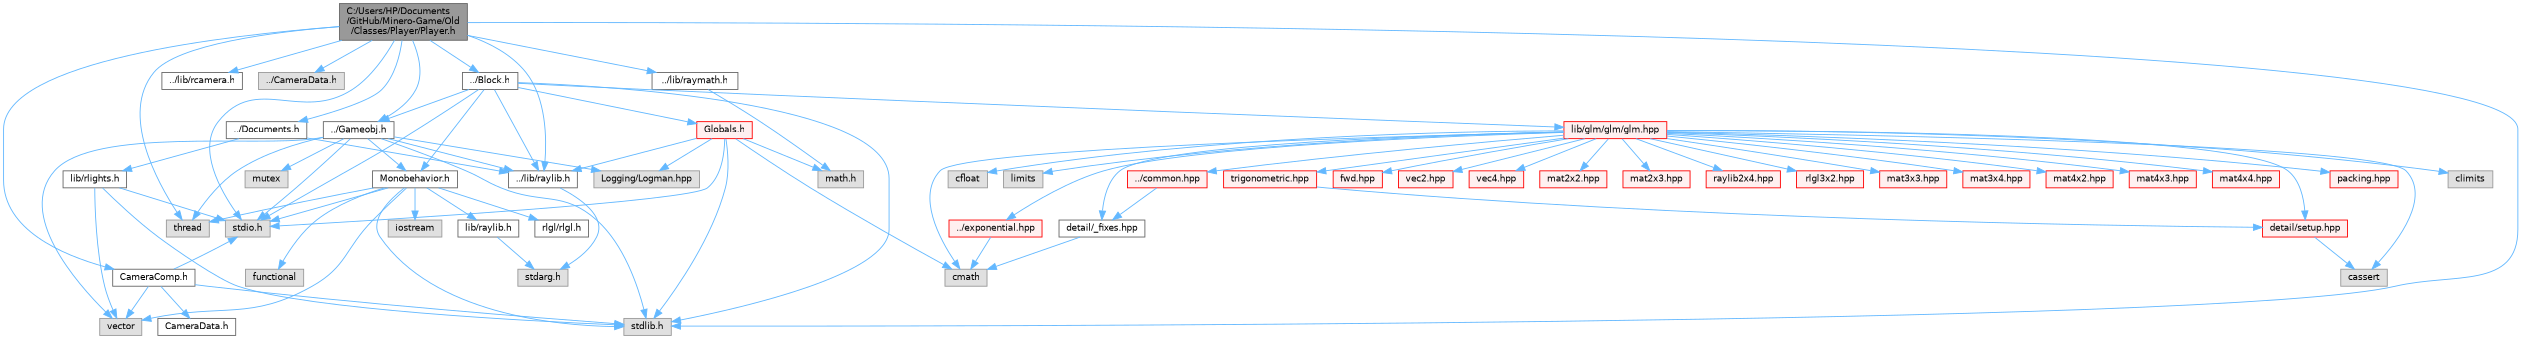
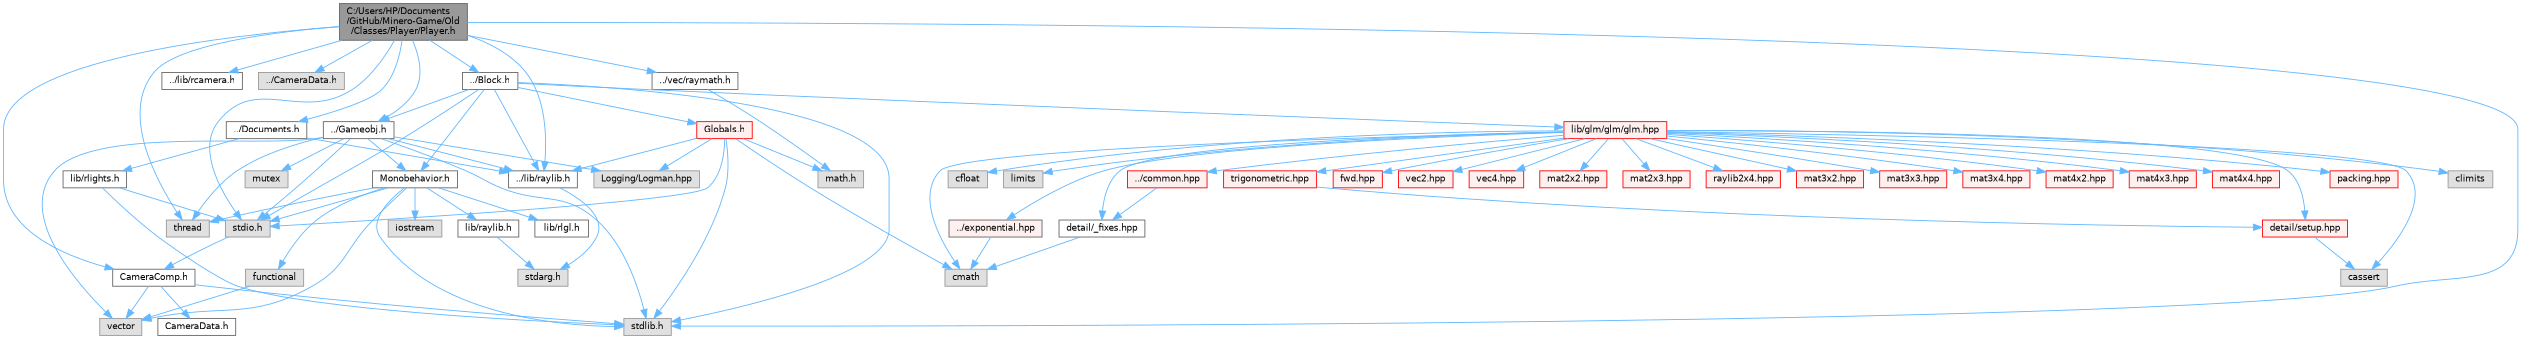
  digraph {
    node [color=red fillcolor="#FFF0F0" fontname=Helvetica fontsize=10 shape=box style=filled]
    edge [color=steelblue1 fontname=Helvetica fontsize=10 labelfontname=Helvetica labelfontsize=10 style=solid]
    n1 [color=gray40 fillcolor=grey60 fontcolor=black height=0.2 label="C:/Users/HP/Documents\l/GitHub/Minero-Game/Old\l/Classes/Player/Player.h" width=0.4]
    n2 [color=grey40 fillcolor=white height=0.2 label="../lib/raylib.h" width=0.4]
-   n3 [color=grey40 fillcolor=white height=0.2 label="../lib/raymath.h" width=0.4]
+   n3 [color=grey40 fillcolor=white height=0.2 label="../vec/raymath.h" width=0.4]
    n4 [color=grey40 fillcolor=white height=0.2 label="../lib/rcamera.h" width=0.4]
    n5 [color=grey60 fillcolor="#E0E0E0" height=0.2 label="../CameraData.h" width=0.4]
    n6 [color=grey40 fillcolor=white height=0.2 label="../Gameobj.h" width=0.4]
    n7 [color=grey60 fillcolor="#E0E0E0" height=0.2 label="stdio.h" width=0.4]
    n8 [color=grey60 fillcolor="#E0E0E0" height=0.2 label="stdlib.h" width=0.4]
    n9 [color=grey60 fillcolor="#E0E0E0" height=0.2 label=thread width=0.4]
    n10 [color=grey40 fillcolor=white height=0.2 label="../Documents.h" width=0.4]
    n11 [color=grey40 fillcolor=white height=0.2 label="../Block.h" width=0.4]
    n12 [color=grey40 fillcolor=white height=0.2 label="CameraComp.h" width=0.4]
    n13 [color=grey60 fillcolor="#E0E0E0" height=0.2 label="stdarg.h" width=0.4]
    n14 [color=grey60 fillcolor="#E0E0E0" height=0.2 label="math.h" width=0.4]
    n15 [color=grey40 fillcolor=white height=0.2 label="Monobehavior.h" width=0.4]
    n16 [color=grey60 fillcolor="#E0E0E0" height=0.2 label=vector width=0.4]
    n17 [color=grey60 fillcolor="#E0E0E0" height=0.2 label="Logging/Logman.hpp" width=0.4]
    n18 [color=grey60 fillcolor="#E0E0E0" height=0.2 label=mutex width=0.4]
    n19 [color=grey40 fillcolor=white height=0.2 label="lib/rlights.h" width=0.4]
    n20 [height=0.2 label="lib/glm/glm/glm.hpp" width=0.4]
    n21 [height=0.2 label="Globals.h" width=0.4]
    n22 [color=grey40 fillcolor=white height=0.2 label="CameraData.h" width=0.4]
    n23 [color=grey40 fillcolor=white height=0.2 label="lib/raylib.h" width=0.4]
-   n24 [color=grey40 fillcolor=white height=0.2 label="rlgl/rlgl.h" width=0.4]
+   n24 [color=grey40 fillcolor=white height=0.2 label="lib/rlgl.h" width=0.4]
    n25 [color=grey60 fillcolor="#E0E0E0" height=0.2 label=iostream width=0.4]
    n26 [color=grey60 fillcolor="#E0E0E0" height=0.2 label=functional width=0.4]
    n27 [color=grey40 fillcolor=white height=0.2 label="detail/_fixes.hpp" width=0.4]
    n28 [color=grey60 fillcolor="#E0E0E0" height=0.2 label=cmath width=0.4]
    n29 [height=0.2 label="detail/setup.hpp" width=0.4]
    n30 [color=grey60 fillcolor="#E0E0E0" height=0.2 label=cassert width=0.4]
    n31 [color=grey60 fillcolor="#E0E0E0" height=0.2 label=climits width=0.4]
    n32 [color=grey60 fillcolor="#E0E0E0" height=0.2 label=cfloat width=0.4]
    n33 [color=grey60 fillcolor="#E0E0E0" height=0.2 label=limits width=0.4]
    n34 [height=0.2 label="fwd.hpp" width=0.4]
    n35 [height=0.2 label="vec2.hpp" width=0.4]
    n36 [height=0.2 label="vec4.hpp" width=0.4]
    n37 [height=0.2 label="mat2x2.hpp" width=0.4]
    n38 [height=0.2 label="mat2x3.hpp" width=0.4]
    n39 [height=0.2 label="raylib2x4.hpp" width=0.4]
-   n40 [height=0.2 label="rlgl3x2.hpp" width=0.4]
+   n40 [height=0.2 label="mat3x2.hpp" width=0.4]
    n41 [height=0.2 label="mat3x3.hpp" width=0.4]
    n42 [height=0.2 label="mat3x4.hpp" width=0.4]
    n43 [height=0.2 label="mat4x2.hpp" width=0.4]
    n44 [height=0.2 label="mat4x3.hpp" width=0.4]
    n45 [height=0.2 label="mat4x4.hpp" width=0.4]
    n46 [height=0.2 label="trigonometric.hpp" width=0.4]
-   n47 [height=0.2 label="../exponential.hpp" width=0.4]
+   n47 [color=grey40 height=0.2 label="../exponential.hpp" width=0.4]
    n48 [height=0.2 label="../common.hpp" width=0.4]
    n49 [height=0.2 label="packing.hpp" width=0.4]
    n1 -> n2
    n1 -> n3
    n1 -> n4
    n1 -> n5
    n1 -> n6
    n1 -> n7
    n1 -> n8
    n1 -> n9
    n1 -> n10
    n1 -> n11
    n1 -> n12
    n2 -> n13
    n3 -> n14
    n6 -> n2
    n6 -> n7
    n6 -> n8
    n6 -> n9
    n6 -> n15
    n6 -> n16
    n6 -> n17
    n6 -> n18
    n10 -> n2
    n10 -> n19
    n11 -> n2
    n11 -> n6
    n11 -> n7
    n11 -> n8
    n11 -> n15
    n11 -> n20
    n11 -> n21
-   n12 -> n7
+   n7 -> n12
    n12 -> n8
    n12 -> n16
    n12 -> n22
    n15 -> n7
    n15 -> n8
    n15 -> n9
    n15 -> n16
    n15 -> n23
    n15 -> n24
    n15 -> n25
    n15 -> n26
    n19 -> n7
    n19 -> n8
-   n19 -> n16
+   n26 -> n16
    n20 -> n27
    n20 -> n28
    n20 -> n29
    n20 -> n30
    n20 -> n31
    n20 -> n32
    n20 -> n33
    n20 -> n34
    n20 -> n35
    n20 -> n36
    n20 -> n37
    n20 -> n38
    n20 -> n39
    n20 -> n40
    n20 -> n41
    n20 -> n42
    n20 -> n43
    n20 -> n44
    n20 -> n45
    n20 -> n46
    n20 -> n47
    n20 -> n48
    n20 -> n49
    n21 -> n2
    n21 -> n7
    n21 -> n8
    n21 -> n14
    n21 -> n17
    n21 -> n28
    n23 -> n13
    n27 -> n28
    n29 -> n30
    n46 -> n29
    n47 -> n28
    n48 -> n27
  }
